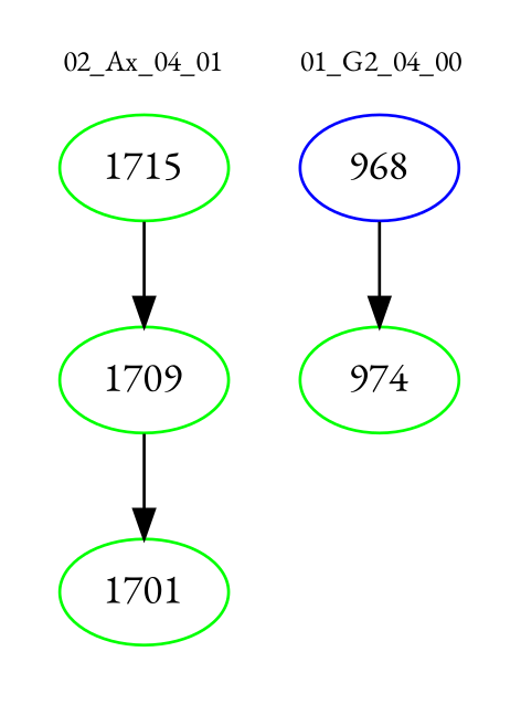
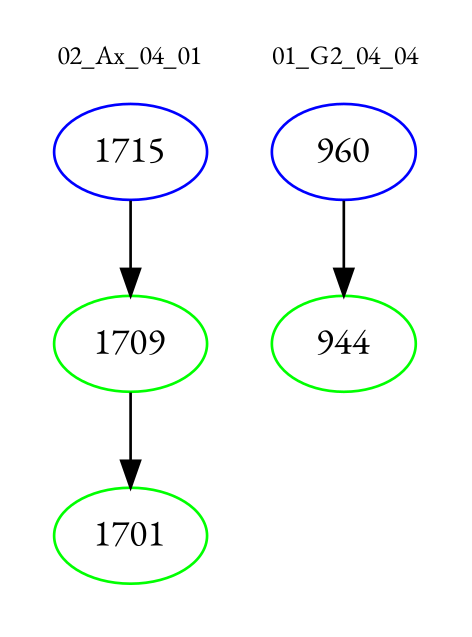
  digraph {
    fontname="EB Garamond"
    node [color=green fontname="EB Garamond"]
    edge [color=black fontname="EB Garamond"]
-   n1 [label=1715]
+   n1 [color=blue label=1715]
    n2 [label=1709]
    n3 [label=1701]
-   n4 [color=blue label=968]
-   n5 [label=974]
+   n4 [color=blue label=960]
+   n5 [label=944]
    subgraph cluster_1 {
      color=white
      fontsize=10
      label="02_Ax_04_01"
      n1
      n2
      n3
    }
    subgraph cluster_2 {
      color=white
      fontsize=10
-     label="01_G2_04_00"
+     label="01_G2_04_04"
      n4
      n5
    }
    n1 -> n2
    n2 -> n3
    n4 -> n5
  }
